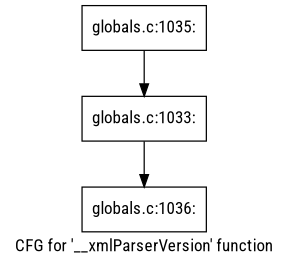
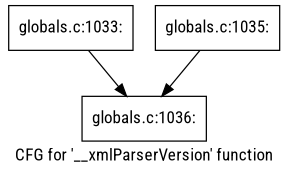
  digraph {
    fontname="Roboto Condensed"
    label="CFG for '__xmlParserVersion' function"
    node [fontname="Roboto Condensed" shape=record]
    edge [fontname="Roboto Condensed"]
    n1 [label="{globals.c:1033:}"]
    n2 [label="{globals.c:1036:}"]
    n3 [label="{globals.c:1035:}"]
    n1 -> n2
-   n3 -> n1
+   n3 -> n2
  }
